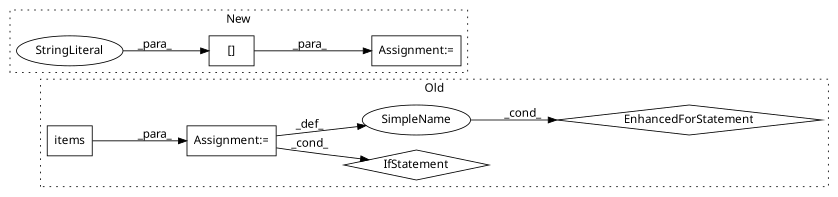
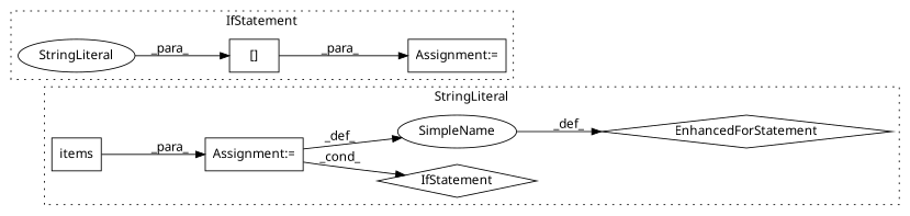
  digraph {
    fontname="Noto Sans"
    rankdir=LR
    node [a=7 fontname="Noto Sans" l=7 s="5244,5363" shape=box]
    edge [fontname="Noto Sans"]
    n1 [a=32 label=items s=5356]
    n2 [l="85,2" label="Assignment:="]
    n3 [a=70 l="85,2" label=EnhancedForStatement shape=diamond]
    n4 [a=25 l="4,2" label=IfStatement s="5377,5437" shape=diamond]
    n5 [a=42 l=5 label=SimpleName s=5341 shape=ellipse]
    n6 [a=2 l="11,1" label="[]" s="2713,2731"]
    n7 [l=1 label="Assignment:=" s=2712]
    n8 [a=45 label=StringLiteral s=2724 shape=ellipse]
    subgraph cluster_1 {
-     label=Old
+     label=StringLiteral
      style=dotted
      n1
      n2
      n3
      n4
      n5
    }
    subgraph cluster_2 {
-     label=New
+     label=IfStatement
      style=dotted
      n6
      n7
      n8
    }
    n1 -> n2 [label=_para_]
    n2 -> n4 [label=_cond_]
    n2 -> n5 [label=_def_]
-   n5 -> n3 [label=_cond_]
+   n5 -> n3 [label=_def_]
    n6 -> n7 [label=_para_]
    n8 -> n6 [label=_para_]
  }
